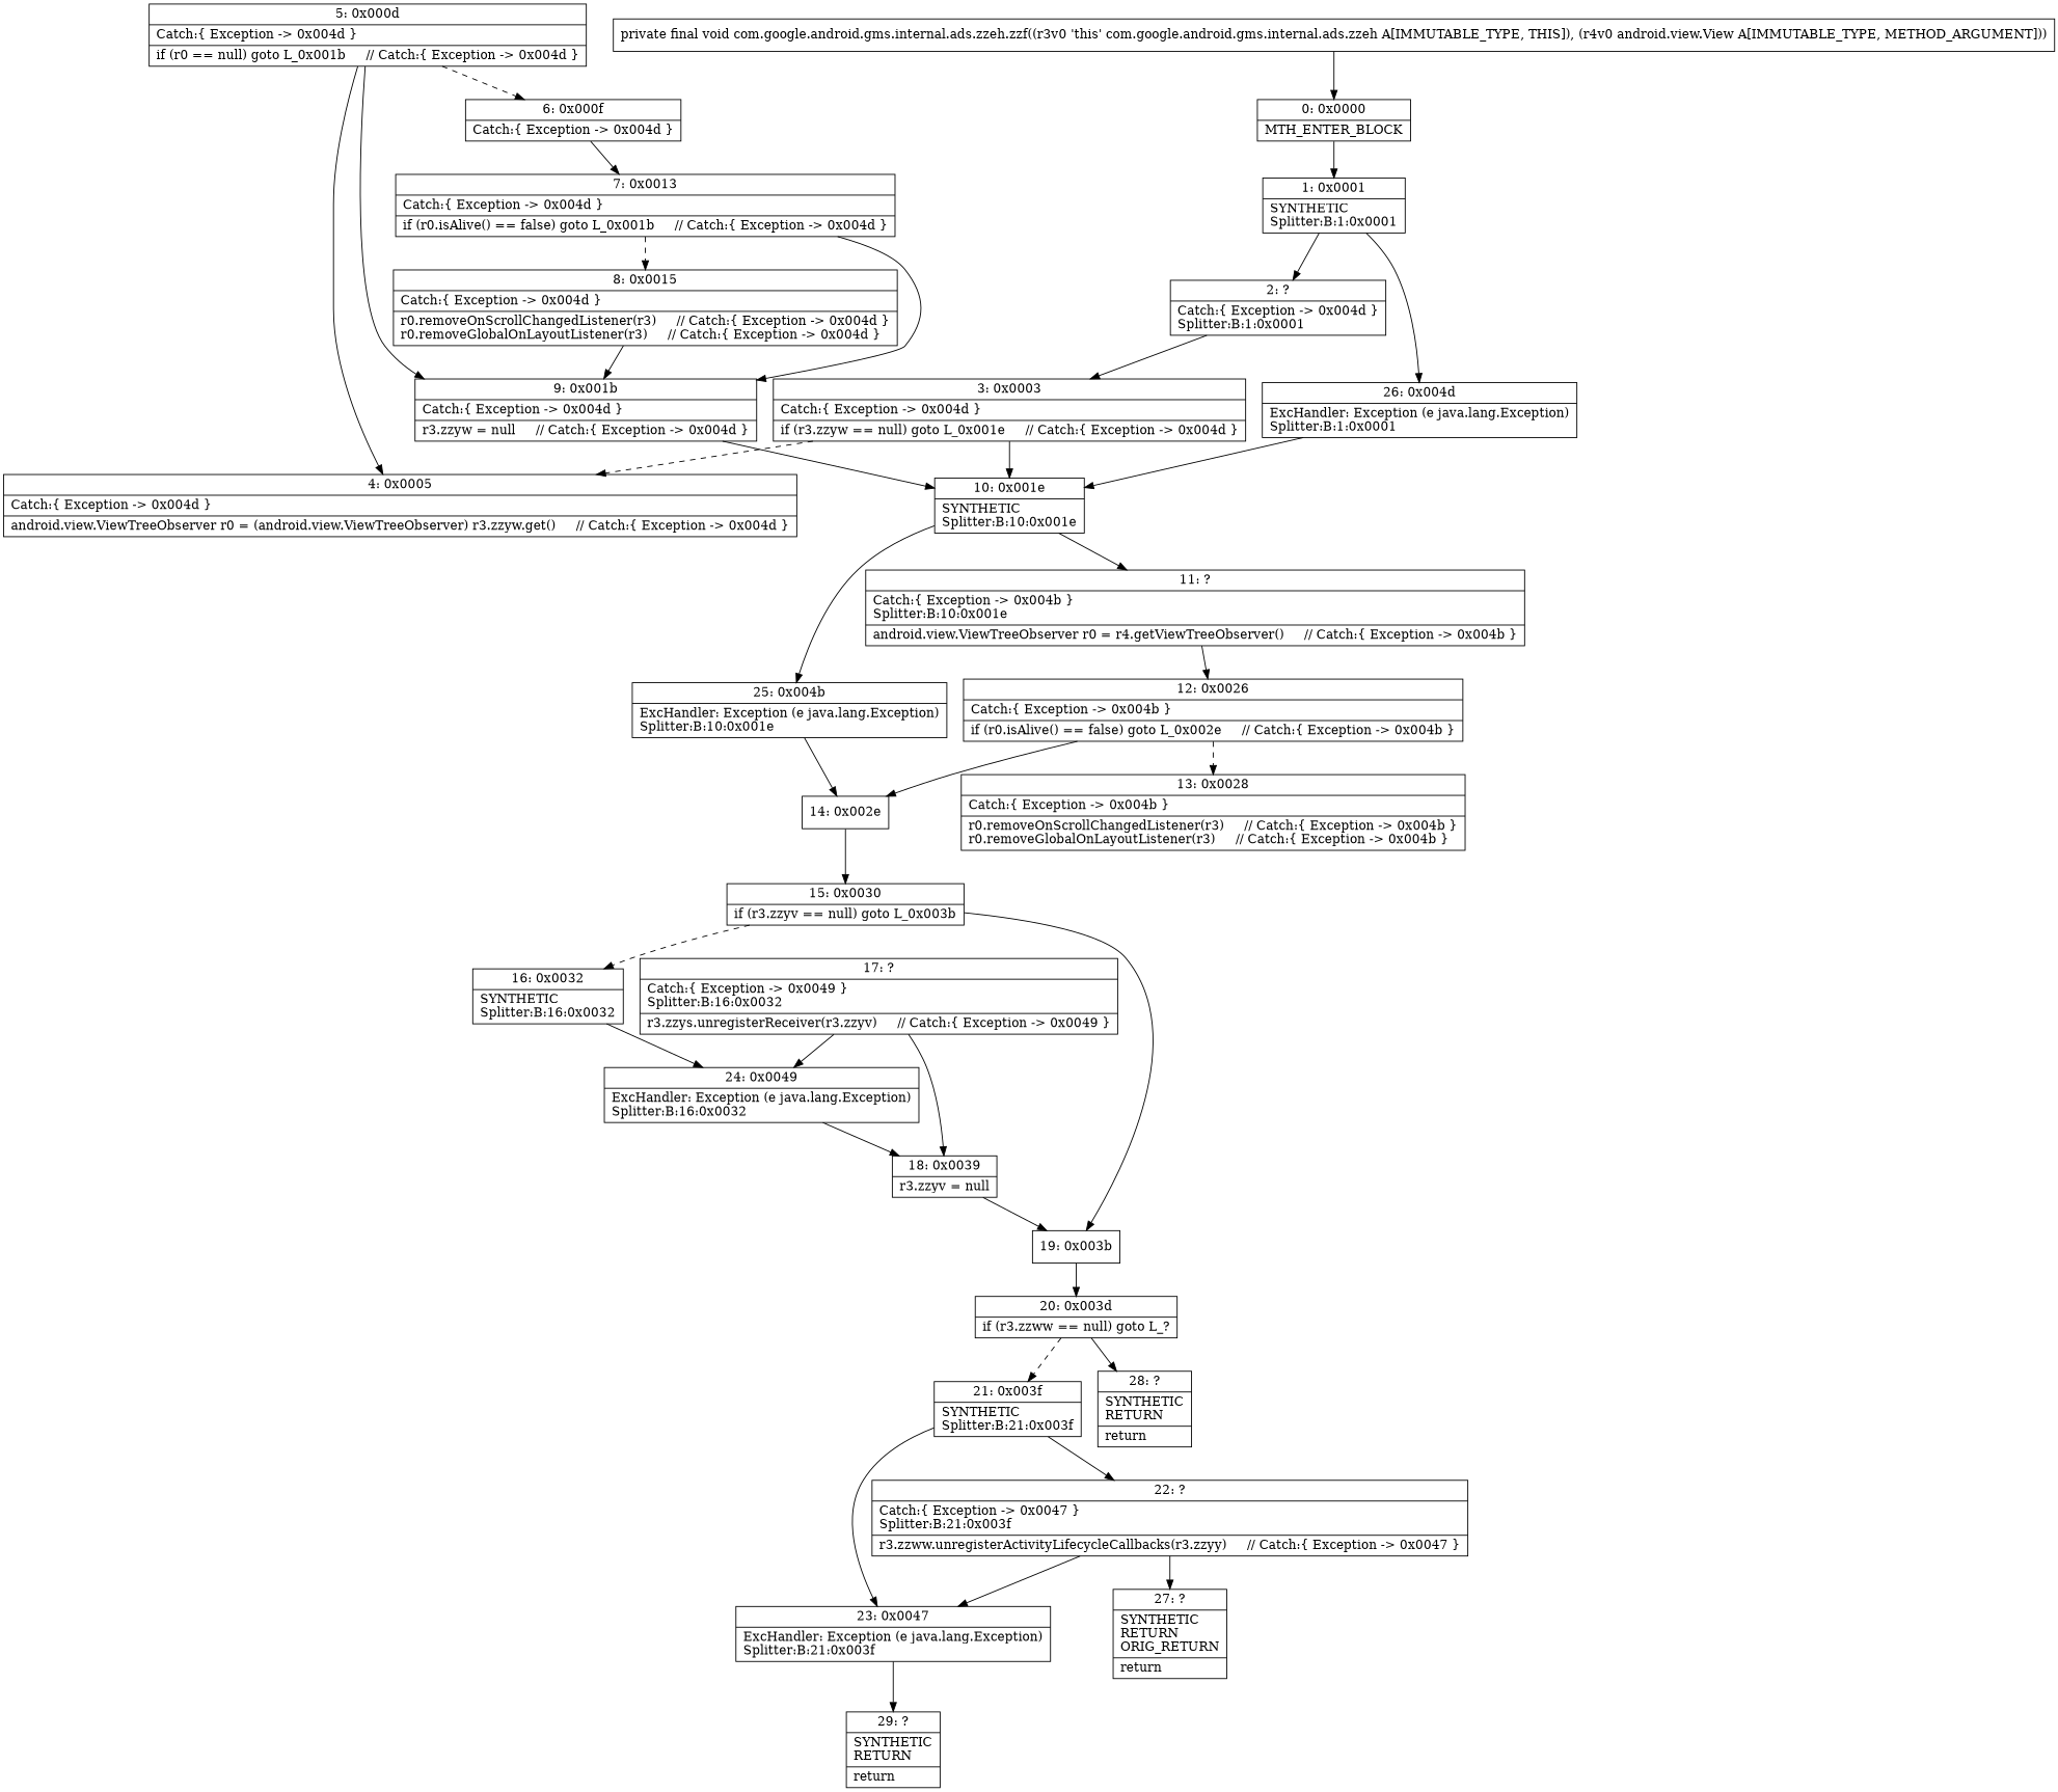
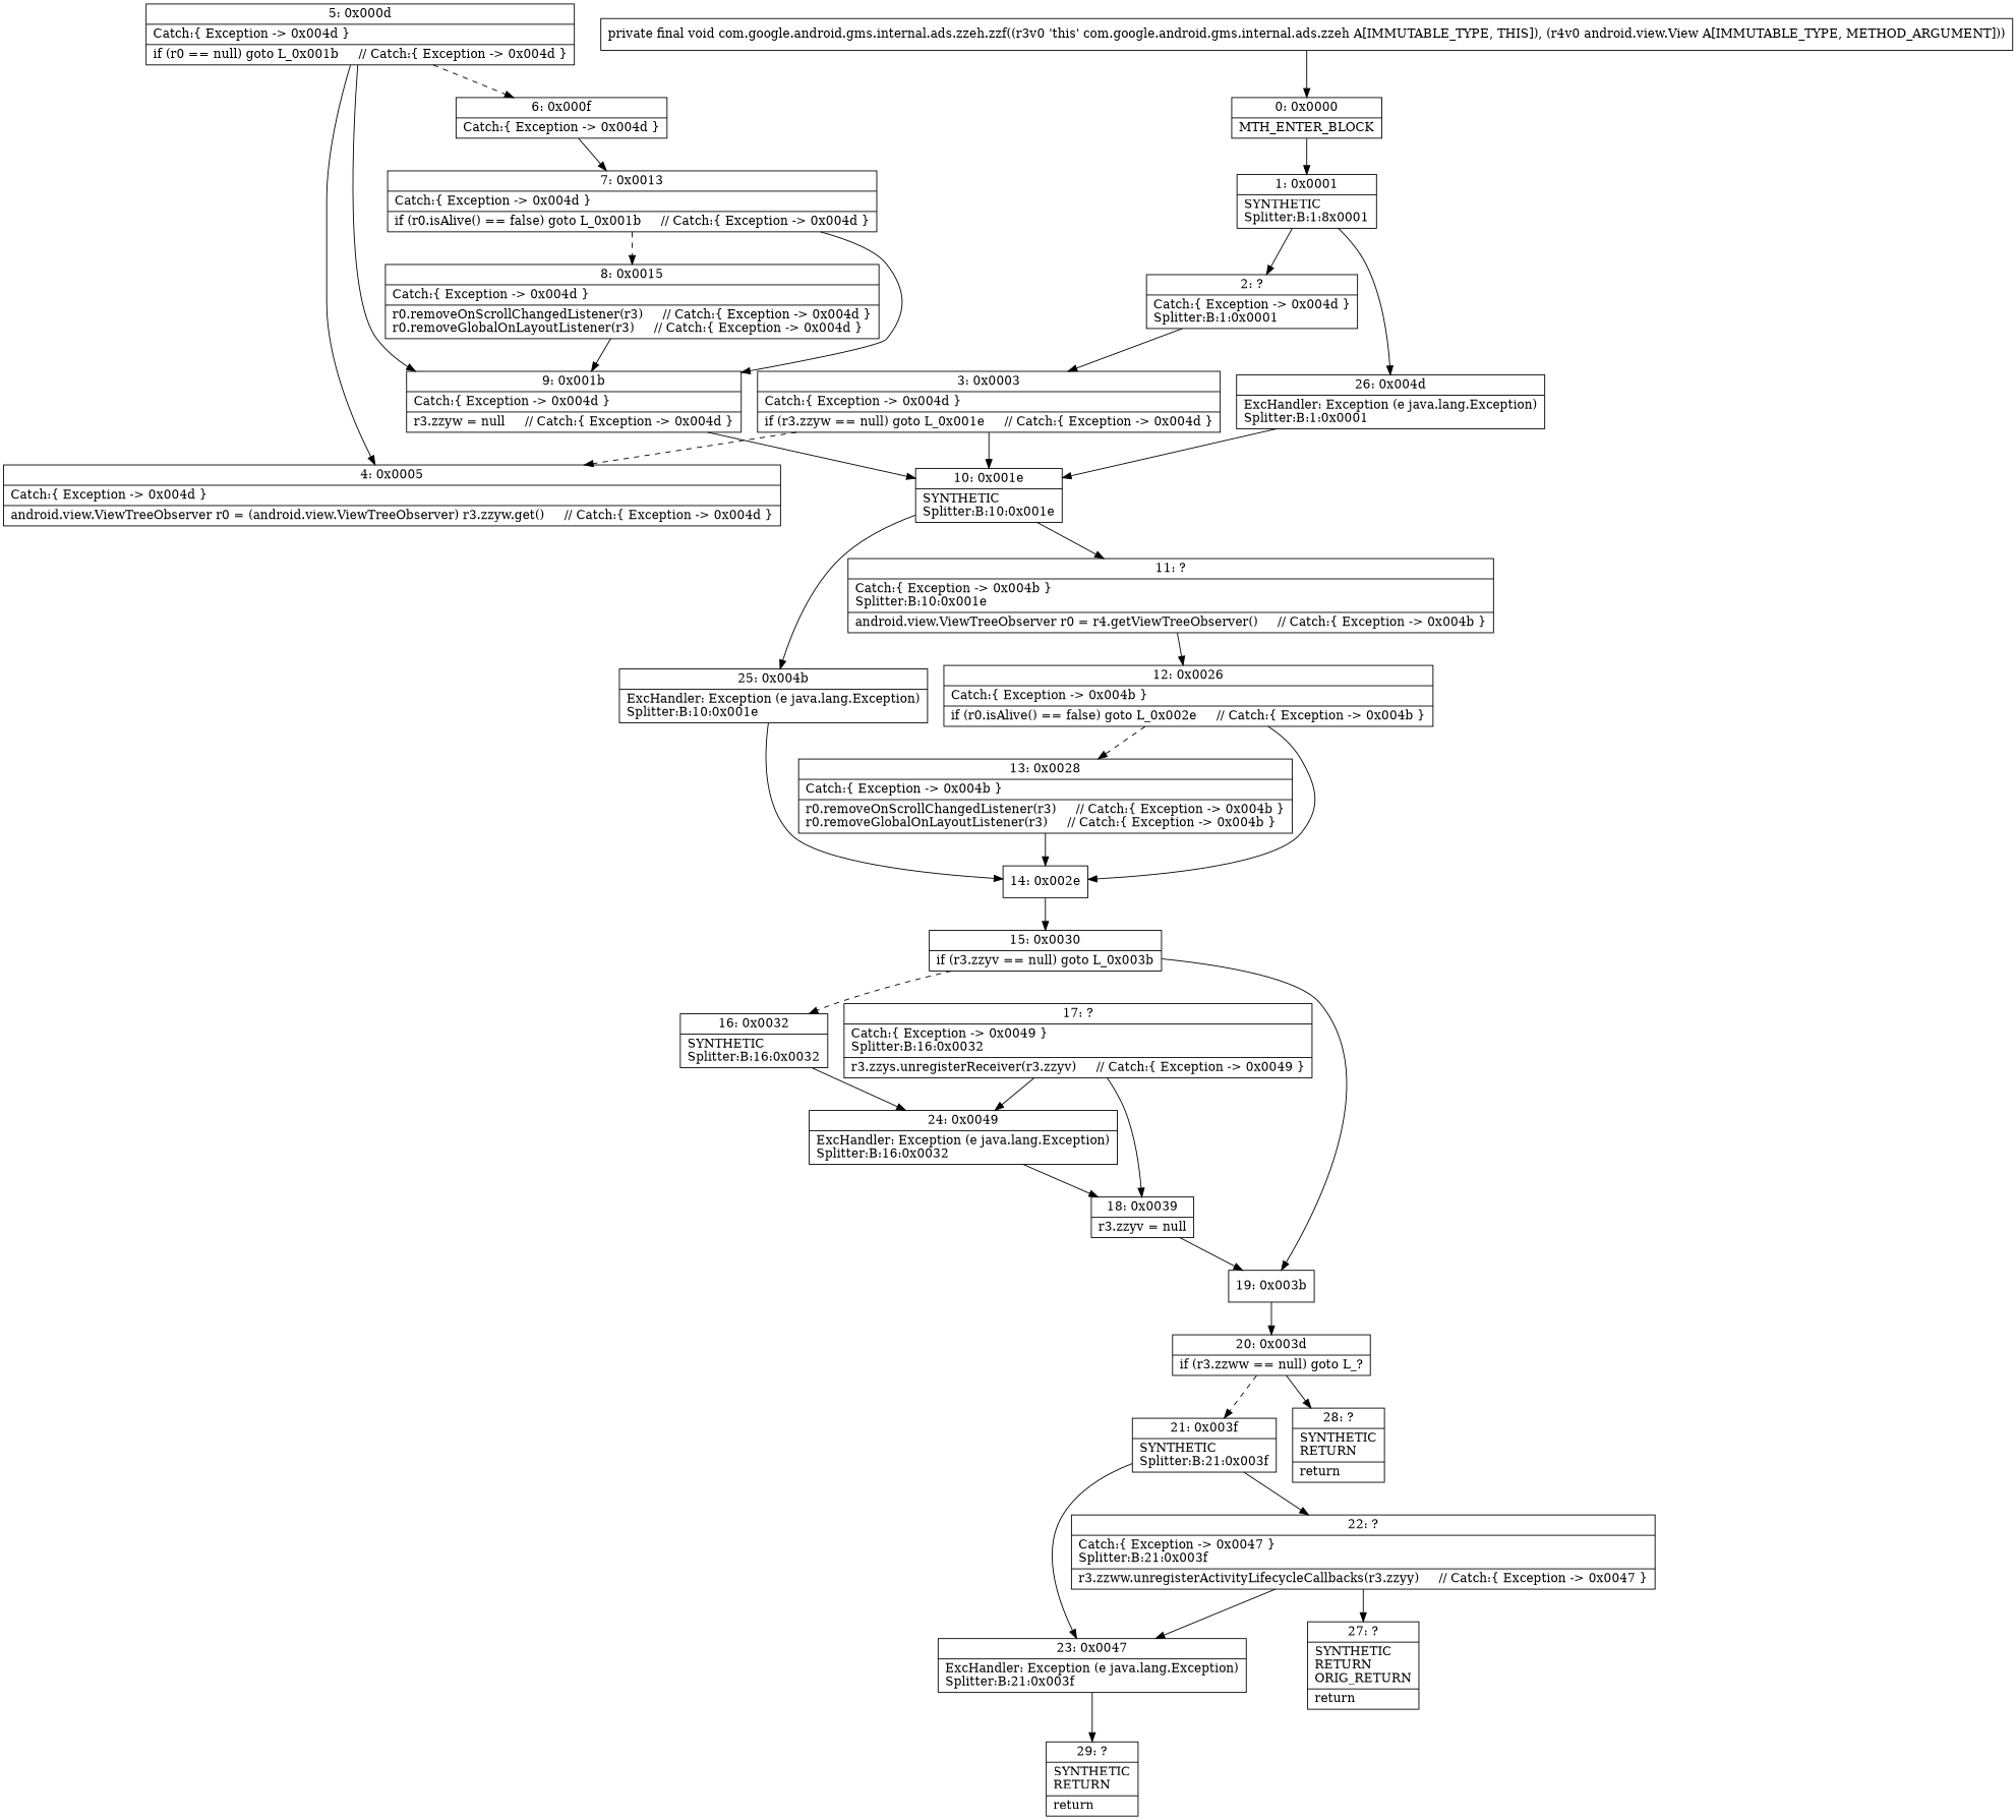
  digraph {
    node [shape=record]
    n1 [label="{0\:\ 0x0000|MTH_ENTER_BLOCK\l}"]
-   n2 [label="{1\:\ 0x0001|SYNTHETIC\lSplitter:B:1:0x0001\l}"]
+   n2 [label="{1\:\ 0x0001|SYNTHETIC\lSplitter:B:1:8x0001\l}"]
    n3 [label="{2\:\ ?|Catch:\{ Exception \-\> 0x004d \}\lSplitter:B:1:0x0001\l}"]
    n4 [label="{26\:\ 0x004d|ExcHandler: Exception (e java.lang.Exception)\lSplitter:B:1:0x0001\l}"]
    n5 [label="{3\:\ 0x0003|Catch:\{ Exception \-\> 0x004d \}\l|if (r3.zzyw == null) goto L_0x001e     \/\/ Catch:\{ Exception \-\> 0x004d \}\l}"]
    n6 [label="{10\:\ 0x001e|SYNTHETIC\lSplitter:B:10:0x001e\l}"]
    n7 [label="{4\:\ 0x0005|Catch:\{ Exception \-\> 0x004d \}\l|android.view.ViewTreeObserver r0 = (android.view.ViewTreeObserver) r3.zzyw.get()     \/\/ Catch:\{ Exception \-\> 0x004d \}\l}"]
    n8 [label="{11\:\ ?|Catch:\{ Exception \-\> 0x004b \}\lSplitter:B:10:0x001e\l|android.view.ViewTreeObserver r0 = r4.getViewTreeObserver()     \/\/ Catch:\{ Exception \-\> 0x004b \}\l}"]
    n9 [label="{25\:\ 0x004b|ExcHandler: Exception (e java.lang.Exception)\lSplitter:B:10:0x001e\l}"]
    n10 [label="{5\:\ 0x000d|Catch:\{ Exception \-\> 0x004d \}\l|if (r0 == null) goto L_0x001b     \/\/ Catch:\{ Exception \-\> 0x004d \}\l}"]
    n11 [label="{6\:\ 0x000f|Catch:\{ Exception \-\> 0x004d \}\l}"]
    n12 [label="{9\:\ 0x001b|Catch:\{ Exception \-\> 0x004d \}\l|r3.zzyw = null     \/\/ Catch:\{ Exception \-\> 0x004d \}\l}"]
    n13 [label="{7\:\ 0x0013|Catch:\{ Exception \-\> 0x004d \}\l|if (r0.isAlive() == false) goto L_0x001b     \/\/ Catch:\{ Exception \-\> 0x004d \}\l}"]
    n14 [label="{8\:\ 0x0015|Catch:\{ Exception \-\> 0x004d \}\l|r0.removeOnScrollChangedListener(r3)     \/\/ Catch:\{ Exception \-\> 0x004d \}\lr0.removeGlobalOnLayoutListener(r3)     \/\/ Catch:\{ Exception \-\> 0x004d \}\l}"]
    n15 [label="{12\:\ 0x0026|Catch:\{ Exception \-\> 0x004b \}\l|if (r0.isAlive() == false) goto L_0x002e     \/\/ Catch:\{ Exception \-\> 0x004b \}\l}"]
    n16 [label="{14\:\ 0x002e}"]
    n17 [label="{13\:\ 0x0028|Catch:\{ Exception \-\> 0x004b \}\l|r0.removeOnScrollChangedListener(r3)     \/\/ Catch:\{ Exception \-\> 0x004b \}\lr0.removeGlobalOnLayoutListener(r3)     \/\/ Catch:\{ Exception \-\> 0x004b \}\l}"]
    n18 [label="{15\:\ 0x0030|if (r3.zzyv == null) goto L_0x003b\l}"]
    n19 [label="{16\:\ 0x0032|SYNTHETIC\lSplitter:B:16:0x0032\l}"]
    n20 [label="{19\:\ 0x003b}"]
    n21 [label="{24\:\ 0x0049|ExcHandler: Exception (e java.lang.Exception)\lSplitter:B:16:0x0032\l}"]
    n22 [label="{20\:\ 0x003d|if (r3.zzww == null) goto L_?\l}"]
    n23 [label="{17\:\ ?|Catch:\{ Exception \-\> 0x0049 \}\lSplitter:B:16:0x0032\l|r3.zzys.unregisterReceiver(r3.zzyv)     \/\/ Catch:\{ Exception \-\> 0x0049 \}\l}"]
    n24 [label="{18\:\ 0x0039|r3.zzyv = null\l}"]
    n25 [label="{21\:\ 0x003f|SYNTHETIC\lSplitter:B:21:0x003f\l}"]
    n26 [label="{28\:\ ?|SYNTHETIC\lRETURN\l|return\l}"]
    n27 [label="{22\:\ ?|Catch:\{ Exception \-\> 0x0047 \}\lSplitter:B:21:0x003f\l|r3.zzww.unregisterActivityLifecycleCallbacks(r3.zzyy)     \/\/ Catch:\{ Exception \-\> 0x0047 \}\l}"]
    n28 [label="{23\:\ 0x0047|ExcHandler: Exception (e java.lang.Exception)\lSplitter:B:21:0x003f\l}"]
    n29 [label="{27\:\ ?|SYNTHETIC\lRETURN\lORIG_RETURN\l|return\l}"]
    n30 [label="{29\:\ ?|SYNTHETIC\lRETURN\l|return\l}"]
    n31 [label="{private final void com.google.android.gms.internal.ads.zzeh.zzf((r3v0 'this' com.google.android.gms.internal.ads.zzeh A[IMMUTABLE_TYPE, THIS]), (r4v0 android.view.View A[IMMUTABLE_TYPE, METHOD_ARGUMENT])) }"]
    n1 -> n2
    n2 -> n3
    n2 -> n4
    n3 -> n5
    n4 -> n6
    n5 -> n6
    n5 -> n7 [style=dashed]
    n6 -> n8
    n6 -> n9
    n8 -> n15
    n9 -> n16
    n10 -> n7
    n10 -> n11 [style=dashed]
    n10 -> n12
    n11 -> n13
    n12 -> n6
    n13 -> n12
    n13 -> n14 [style=dashed]
    n14 -> n12
    n15 -> n16
    n15 -> n17 [style=dashed]
    n16 -> n18
+   n17 -> n16
    n18 -> n19 [style=dashed]
    n18 -> n20
    n19 -> n21
    n20 -> n22
    n21 -> n24
    n22 -> n25 [style=dashed]
    n22 -> n26
    n23 -> n21
    n23 -> n24
    n24 -> n20
    n25 -> n27
    n25 -> n28
    n27 -> n28
    n27 -> n29
    n28 -> n30
    n31 -> n1
  }
